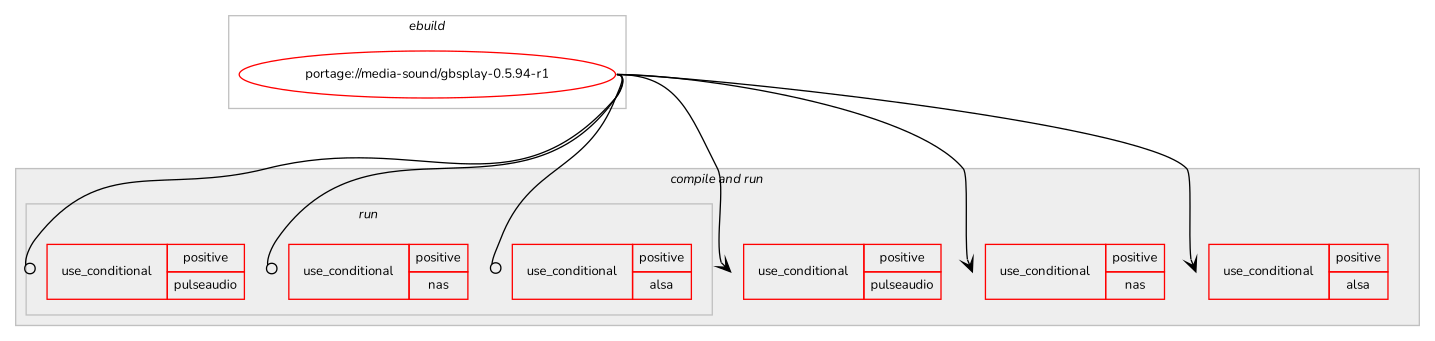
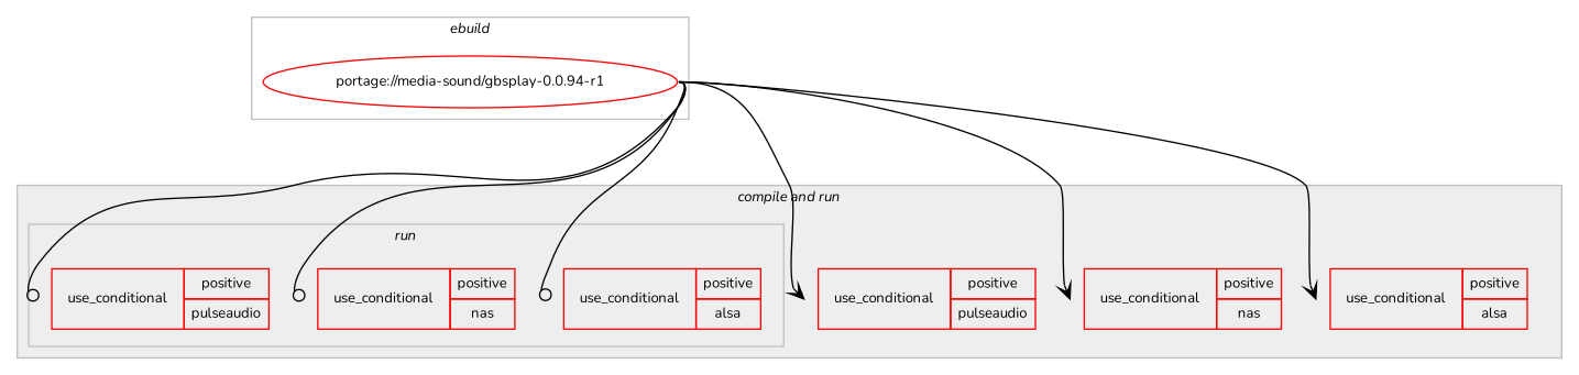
  digraph {
    compound=true
    concentrate=true
    fontname=Nunito
    fontsize=10
    newrank=true
    rankdir=TB
    ranksep=1.5
    node [color=red fontname=Nunito fontsize=10 shape=none]
    edge [arrowhead=vee headport=w style=solid tailport=e weight=20 fontname=Nunito]
-   n1 [label="portage://media-sound/gbsplay-0.5.94-r1" width=4 shape=""]
+   n1 [label="portage://media-sound/gbsplay-0.0.94-r1" width=4 shape=""]
    n2 [label=<<TABLE BORDER="0" CELLBORDER="1" CELLSPACING="0" CELLPADDING="4"><TR><TD ROWSPAN="3" CELLPADDING="10">use_conditional</TD></TR><TR><TD>positive</TD></TR><TR><TD>alsa</TD></TR></TABLE>>]
    n3 [label=<<TABLE BORDER="0" CELLBORDER="1" CELLSPACING="0" CELLPADDING="4"><TR><TD ROWSPAN="3" CELLPADDING="10">use_conditional</TD></TR><TR><TD>positive</TD></TR><TR><TD>nas</TD></TR></TABLE>>]
    n4 [label=<<TABLE BORDER="0" CELLBORDER="1" CELLSPACING="0" CELLPADDING="4"><TR><TD ROWSPAN="3" CELLPADDING="10">use_conditional</TD></TR><TR><TD>positive</TD></TR><TR><TD>pulseaudio</TD></TR></TABLE>>]
    n5 [label=<<TABLE BORDER="0" CELLBORDER="1" CELLSPACING="0" CELLPADDING="4"><TR><TD ROWSPAN="3" CELLPADDING="10">use_conditional</TD></TR><TR><TD>positive</TD></TR><TR><TD>alsa</TD></TR></TABLE>>]
    n6 [label=<<TABLE BORDER="0" CELLBORDER="1" CELLSPACING="0" CELLPADDING="4"><TR><TD ROWSPAN="3" CELLPADDING="10">use_conditional</TD></TR><TR><TD>positive</TD></TR><TR><TD>nas</TD></TR></TABLE>>]
    n7 [label=<<TABLE BORDER="0" CELLBORDER="1" CELLSPACING="0" CELLPADDING="4"><TR><TD ROWSPAN="3" CELLPADDING="10">use_conditional</TD></TR><TR><TD>positive</TD></TR><TR><TD>pulseaudio</TD></TR></TABLE>>]
    subgraph cluster_1 {
      color=gray
      label=<<i>ebuild</i>>
      rank=same
      n1
    }
    subgraph cluster_2 {
      color=gray
      label=<<i>dependencies</i>>
      subgraph cluster_3 {
        color=gray
        fillcolor="#eeeeee"
        label=<<i>compile</i>>
        style=filled
        subgraph sub_4 {
          color=gray
          fillcolor="#eeeeee"
          label=<<i>compile</i>>
          style=filled
          n2
        }
        subgraph sub_5 {
          color=gray
          fillcolor="#eeeeee"
          label=<<i>compile</i>>
          style=filled
          n3
        }
        subgraph sub_6 {
          color=gray
          fillcolor="#eeeeee"
          label=<<i>compile</i>>
          style=filled
          n4
        }
      }
      subgraph cluster_7 {
        color=gray
        fillcolor="#eeeeee"
        label=<<i>compile and run</i>>
        style=filled
      }
      subgraph cluster_8 {
        color=gray
        fillcolor="#eeeeee"
        label=<<i>run</i>>
        style=filled
        subgraph sub_9 {
          color=gray
          fillcolor="#eeeeee"
          label=<<i>run</i>>
          style=filled
          n5
        }
        subgraph sub_10 {
          color=gray
          fillcolor="#eeeeee"
          label=<<i>run</i>>
          style=filled
          n6
        }
        subgraph sub_11 {
          color=gray
          fillcolor="#eeeeee"
          label=<<i>run</i>>
          style=filled
          n7
        }
      }
    }
    subgraph cluster_12 {
      color=gray
      label=<<i>candidates</i>>
      rank=same
    }
    n1 -> n2
    n1 -> n3
    n1 -> n4
    n1 -> n5 [arrowhead=odot]
    n1 -> n6 [arrowhead=odot]
    n1 -> n7 [arrowhead=odot]
  }
